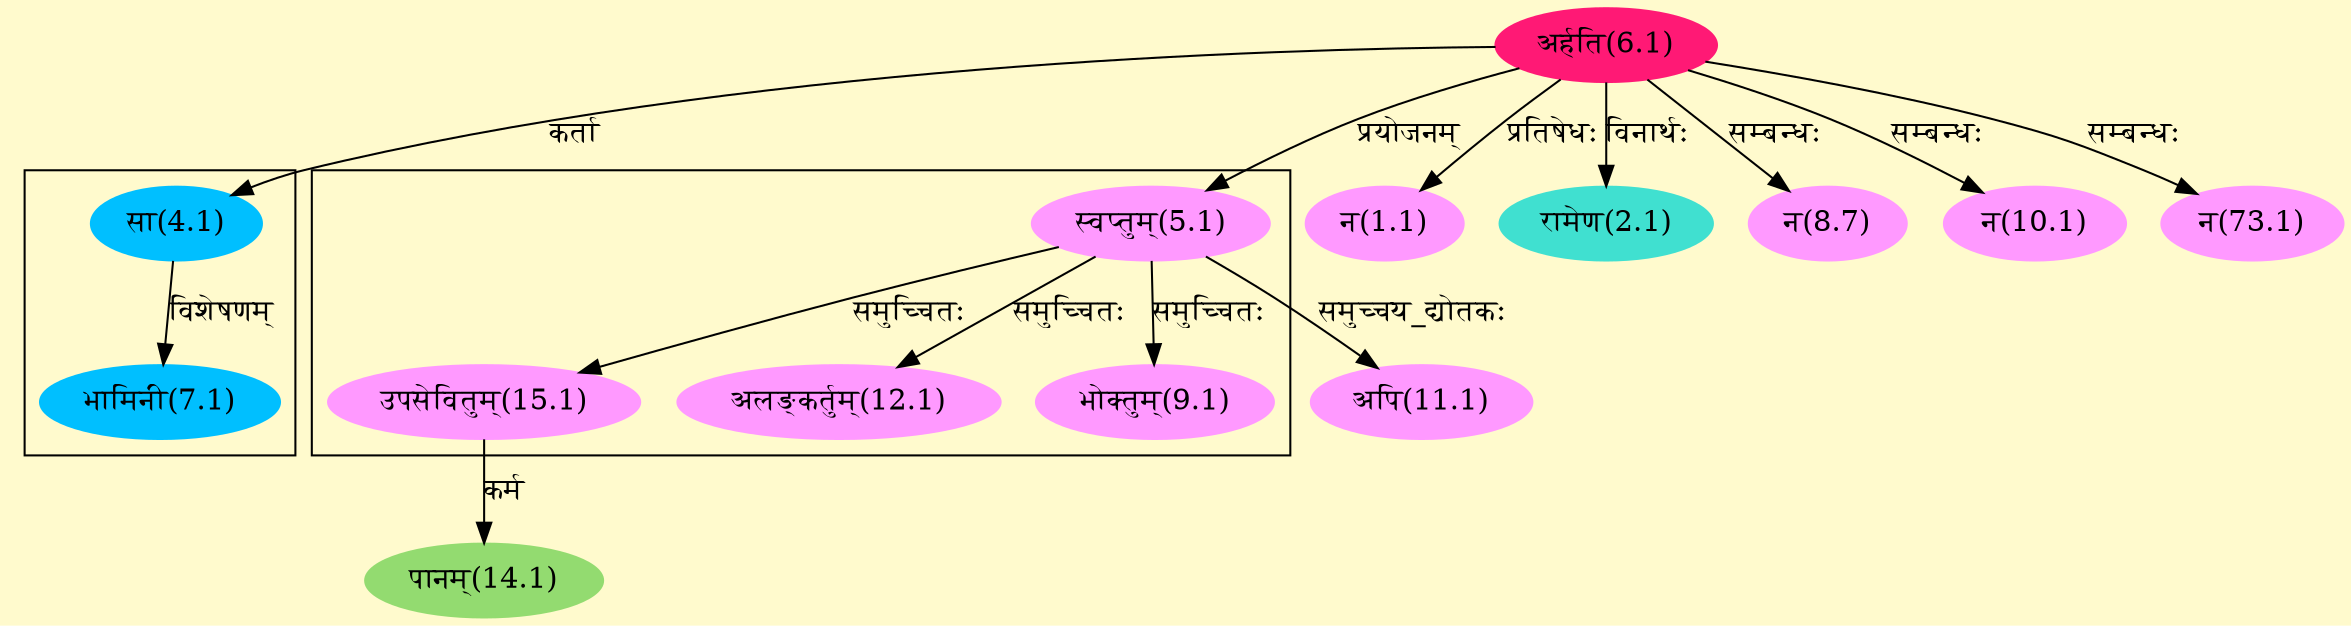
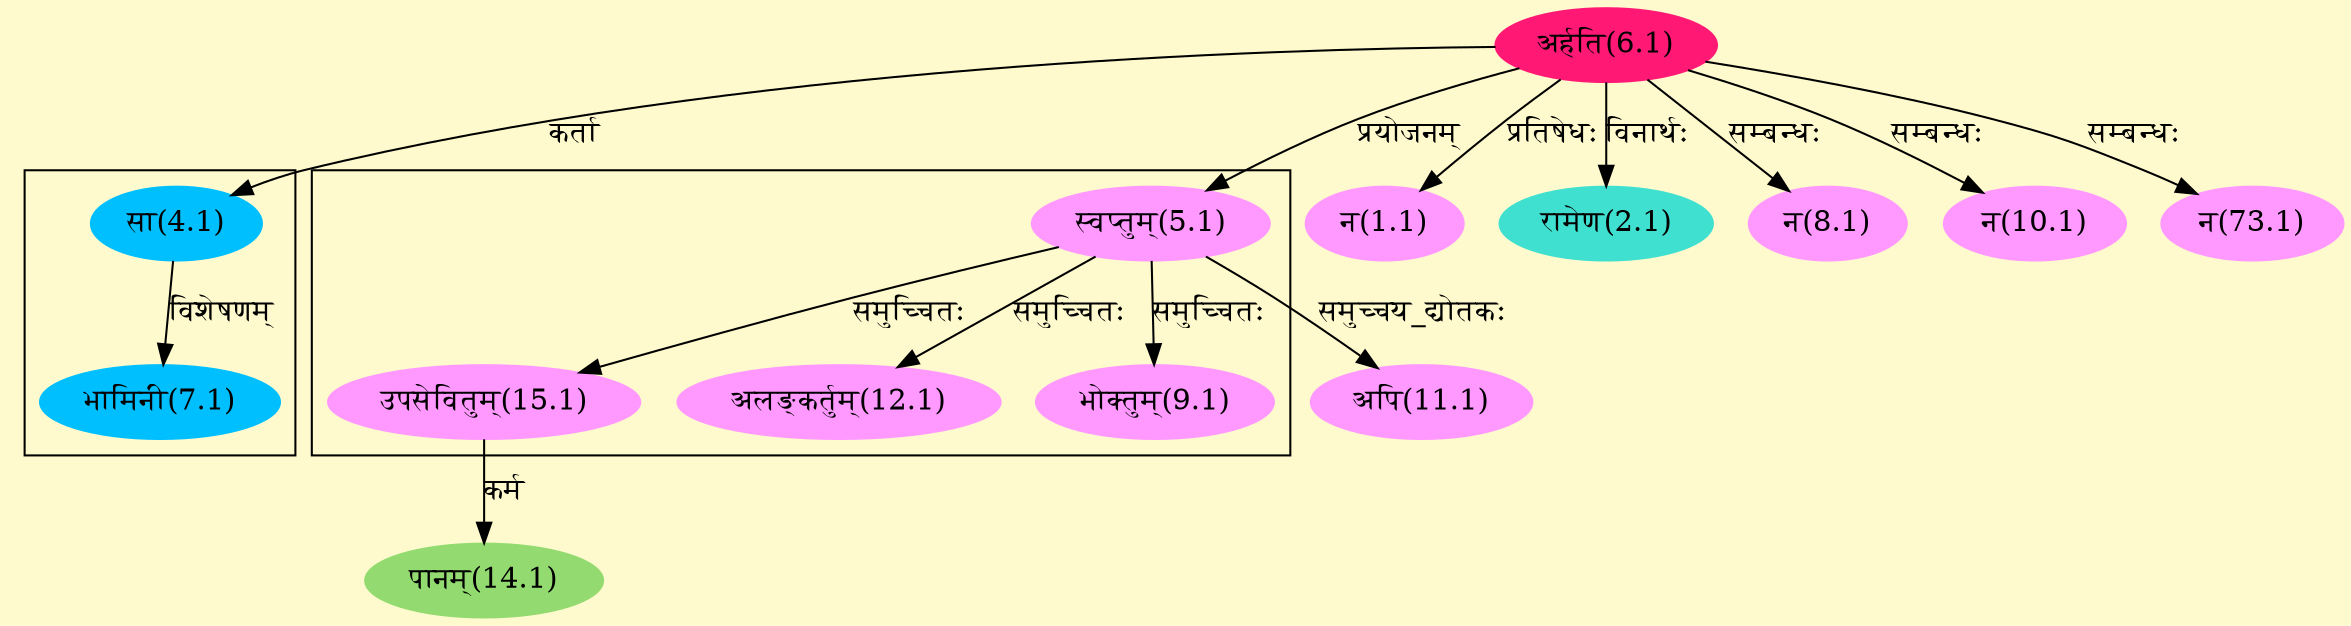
  digraph {
    bgcolor=lemonchiffon1
    compound=true
    rankdir=BT
    node [color="#FF99FF" style=filled]
    edge [dir=back]
    n1 [color="#00BFFF" label="भामिनी(7.1)"]
    n2 [color="#00BFFF" label="सा(4.1)"]
    n3 [label="भोक्तुम्(9.1)"]
    n4 [label="स्वप्तुम्(5.1)"]
    n5 [label="अलङ्कर्तुम्(12.1)"]
    n6 [label="उपसेवितुम्(15.1)"]
    n7 [color="#FF1975" label="अर्हति(6.1)"]
    n8 [label="न(1.1)"]
    n9 [color="#40E0D0" label="रामेण(2.1)"]
-   n10 [label="न(8.7)"]
+   n10 [label="न(8.1)"]
    n11 [label="न(10.1)"]
    n12 [label="अपि(11.1)"]
    n13 [label="न(73.1)"]
    n14 [color="#93DB70" label="पानम्(14.1)"]
    subgraph cluster_1 {
      n1
      n2
    }
    subgraph cluster_2 {
      n3
      n4
      n5
      n6
    }
    n1 -> n2 [label="विशेषणम्"]
    n2 -> n7 [label="कर्ता"]
    n3 -> n4 [label="समुच्चितः"]
    n4 -> n7 [label="प्रयोजनम्"]
    n5 -> n4 [label="समुच्चितः"]
    n6 -> n4 [label="समुच्चितः"]
    n8 -> n7 [label="प्रतिषेधः"]
    n9 -> n7 [label="विनार्थः"]
    n10 -> n7 [label="सम्बन्धः"]
    n11 -> n7 [label="सम्बन्धः"]
    n12 -> n4 [label="समुच्चय_द्योतकः"]
    n13 -> n7 [label="सम्बन्धः"]
    n14 -> n6 [label="कर्म"]
  }
